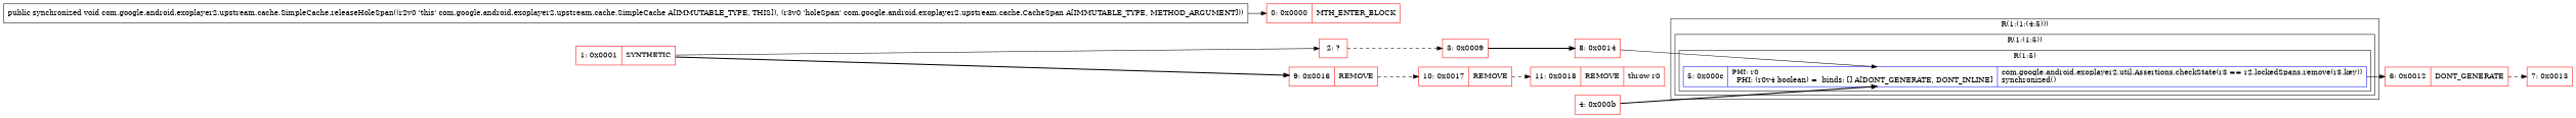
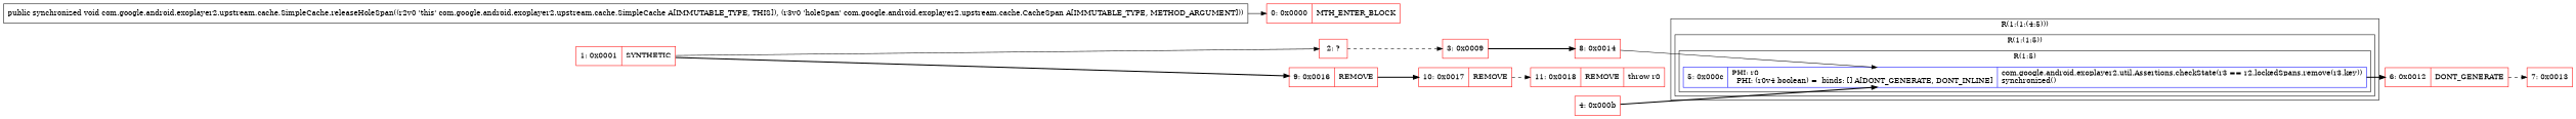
  digraph {
    rankdir=LR
    node [color=red shape=record]
    edge [style=bold]
    n1 [color=blue label="{5\:\ 0x000c|PHI: r0 \l  PHI: (r0v4 boolean) =  binds: [] A[DONT_GENERATE, DONT_INLINE]\l|com.google.android.exoplayer2.util.Assertions.checkState(r3 == r2.lockedSpans.remove(r3.key))\lsynchronized()\l}"]
    n2 [label="{6\:\ 0x0012|DONT_GENERATE\l}"]
    n3 [label="{7\:\ 0x0013}"]
    n4 [label="{0\:\ 0x0000|MTH_ENTER_BLOCK\l}"]
    n5 [label="{1\:\ 0x0001|SYNTHETIC\l}"]
    n6 [label="{2\:\ ?}"]
    n7 [label="{9\:\ 0x0016|REMOVE\l}"]
    n8 [label="{3\:\ 0x0009}"]
    n9 [label="{10\:\ 0x0017|REMOVE\l}"]
    n10 [label="{8\:\ 0x0014}"]
    n11 [label="{4\:\ 0x000b}"]
    n12 [label="{11\:\ 0x0018|REMOVE\l|throw r0\l}"]
    n13 [label="{public synchronized void com.google.android.exoplayer2.upstream.cache.SimpleCache.releaseHoleSpan((r2v0 'this' com.google.android.exoplayer2.upstream.cache.SimpleCache A[IMMUTABLE_TYPE, THIS]), (r3v0 'holeSpan' com.google.android.exoplayer2.upstream.cache.CacheSpan A[IMMUTABLE_TYPE, METHOD_ARGUMENT])) }" color=""]
    subgraph cluster_1 {
      label="R(1:(1:(4:5)))"
      subgraph cluster_2 {
        label="R(1:(1:5))"
        subgraph cluster_3 {
          label="R(1:5)"
          n1
        }
      }
    }
-   n1 -> n2 [style=solid]
+   n1 -> n2
    n2 -> n3 [style=dashed]
    n5 -> n6 [style=solid]
    n5 -> n7
    n6 -> n8 [style=dashed]
-   n7 -> n9 [style=dashed]
+   n7 -> n9
    n8 -> n10
    n9 -> n12 [style=dashed]
    n10 -> n1 [style=solid]
    n11 -> n1
    n13 -> n4 [style=solid]
  }
